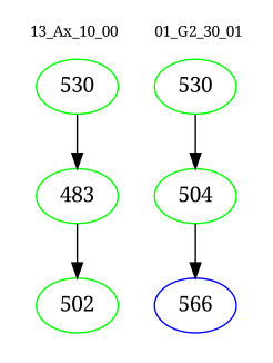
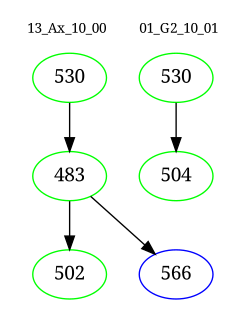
  digraph {
    fontname="Noto Serif"
    node [color=green fontname="Noto Serif"]
    edge [color=black fontname="Noto Serif"]
    n1 [label=530]
    n2 [label=483]
    n3 [label=502]
    n4 [label=530]
    n5 [label=504]
    n6 [color=blue label=566]
    subgraph cluster_1 {
      color=white
      fontsize=10
      label="13_Ax_10_00"
      n1
      n2
      n3
    }
    subgraph cluster_2 {
      color=white
      fontsize=10
-     label="01_G2_30_01"
+     label="01_G2_10_01"
      n4
      n5
      n6
    }
    n1 -> n2
    n2 -> n3
    n4 -> n5
-   n5 -> n6
+   n2 -> n6
  }
